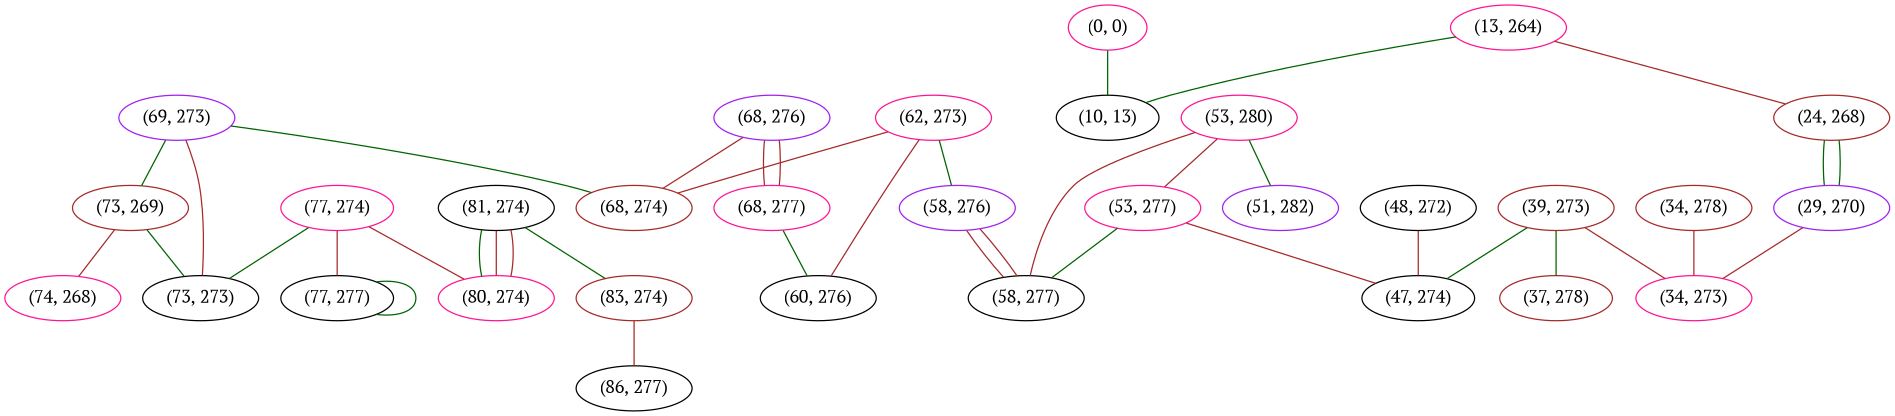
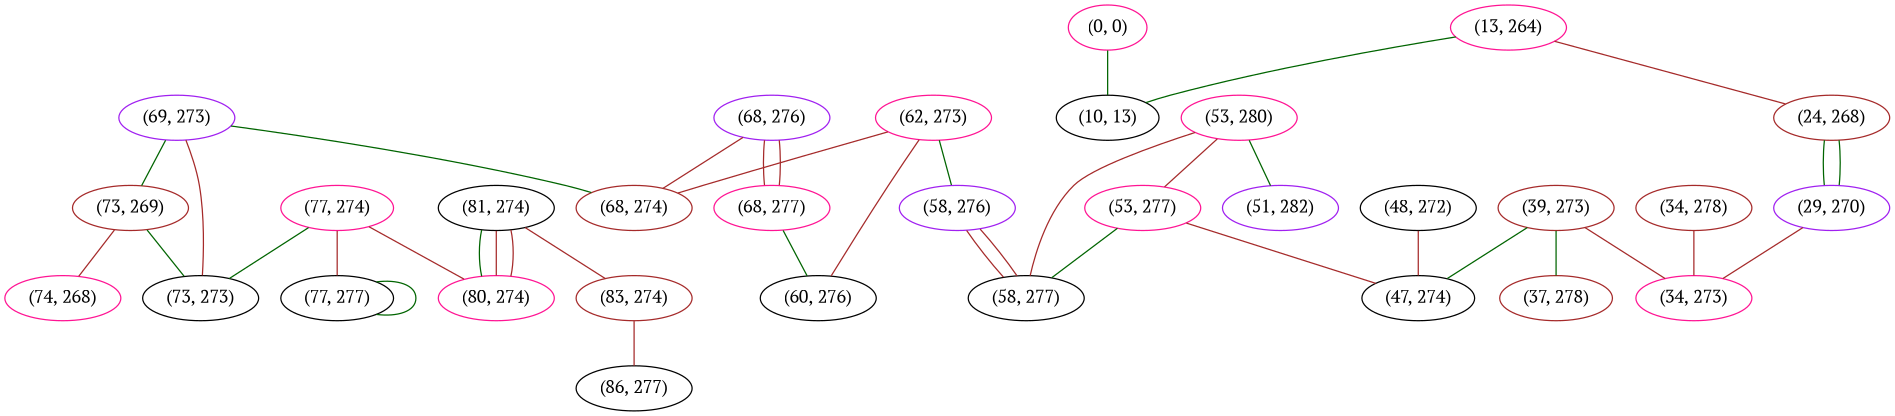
  graph {
    fontname="PT Serif"
    node [color=deeppink fontname="PT Serif"]
    edge [color=brown fontname="PT Serif" weight=1]
    "(69, 273)" [color=purple]
    "(73, 269)" [color=brown]
    "(68, 274)" [color=brown]
    "(73, 273)" [color=black]
    "(74, 268)"
    "(62, 273)"
    "(58, 276)" [color=purple]
    "(60, 276)" [color=black]
    "(58, 277)" [color=black]
    "(10, 13)" [color=black]
    "(13, 264)"
    "(24, 268)" [color=brown]
    "(29, 270)" [color=purple]
    "(39, 273)" [color=brown]
    "(47, 274)" [color=black]
    "(37, 278)" [color=brown]
    "(34, 273)"
    "(68, 276)" [color=purple]
    "(68, 277)"
    "(53, 280)"
    "(53, 277)"
    "(51, 282)" [color=purple]
    "(81, 274)" [color=black]
    "(83, 274)" [color=brown]
    "(80, 274)"
    "(86, 277)" [color=black]
    "(48, 272)" [color=black]
    "(34, 278)" [color=brown]
    "(77, 274)"
    "(77, 277)" [color=black]
    "(0, 0)"
    "(69, 273)" -- "(73, 269)" [color=darkgreen weight=2]
    "(69, 273)" -- "(68, 274)" [color=darkgreen]
    "(69, 273)" -- "(73, 273)"
    "(73, 269)" -- "(73, 273)" [color=darkgreen]
    "(73, 269)" -- "(74, 268)"
    "(62, 273)" -- "(68, 274)"
    "(62, 273)" -- "(58, 276)" [color=darkgreen weight=2]
    "(62, 273)" -- "(60, 276)"
    "(58, 276)" -- "(58, 277)"
    "(58, 276)" -- "(58, 277)"
    "(13, 264)" -- "(10, 13)" [color=darkgreen]
    "(13, 264)" -- "(24, 268)"
    "(24, 268)" -- "(29, 270)" [color=darkgreen]
    "(24, 268)" -- "(29, 270)" [color=darkgreen weight=2]
    "(29, 270)" -- "(34, 273)"
    "(39, 273)" -- "(47, 274)" [color=darkgreen]
    "(39, 273)" -- "(37, 278)" [color=darkgreen]
    "(39, 273)" -- "(34, 273)"
    "(68, 276)" -- "(68, 274)"
    "(68, 276)" -- "(68, 277)" [weight=2]
    "(68, 276)" -- "(68, 277)"
    "(68, 277)" -- "(60, 276)" [color=darkgreen]
    "(53, 280)" -- "(58, 277)"
    "(53, 280)" -- "(53, 277)"
    "(53, 280)" -- "(51, 282)" [color=darkgreen]
    "(53, 277)" -- "(58, 277)" [color=darkgreen]
    "(53, 277)" -- "(47, 274)"
-   "(81, 274)" -- "(83, 274)" [color=darkgreen]
+   "(81, 274)" -- "(83, 274)"
    "(81, 274)" -- "(80, 274)" [color=darkgreen]
    "(81, 274)" -- "(80, 274)"
    "(81, 274)" -- "(80, 274)"
    "(83, 274)" -- "(86, 277)"
    "(48, 272)" -- "(47, 274)"
    "(34, 278)" -- "(34, 273)"
    "(77, 274)" -- "(73, 273)" [color=darkgreen]
    "(77, 274)" -- "(80, 274)"
    "(77, 274)" -- "(77, 277)"
    "(77, 277)" -- "(77, 277)" [color=darkgreen weight=2]
    "(0, 0)" -- "(10, 13)" [color=darkgreen weight=4]
  }
